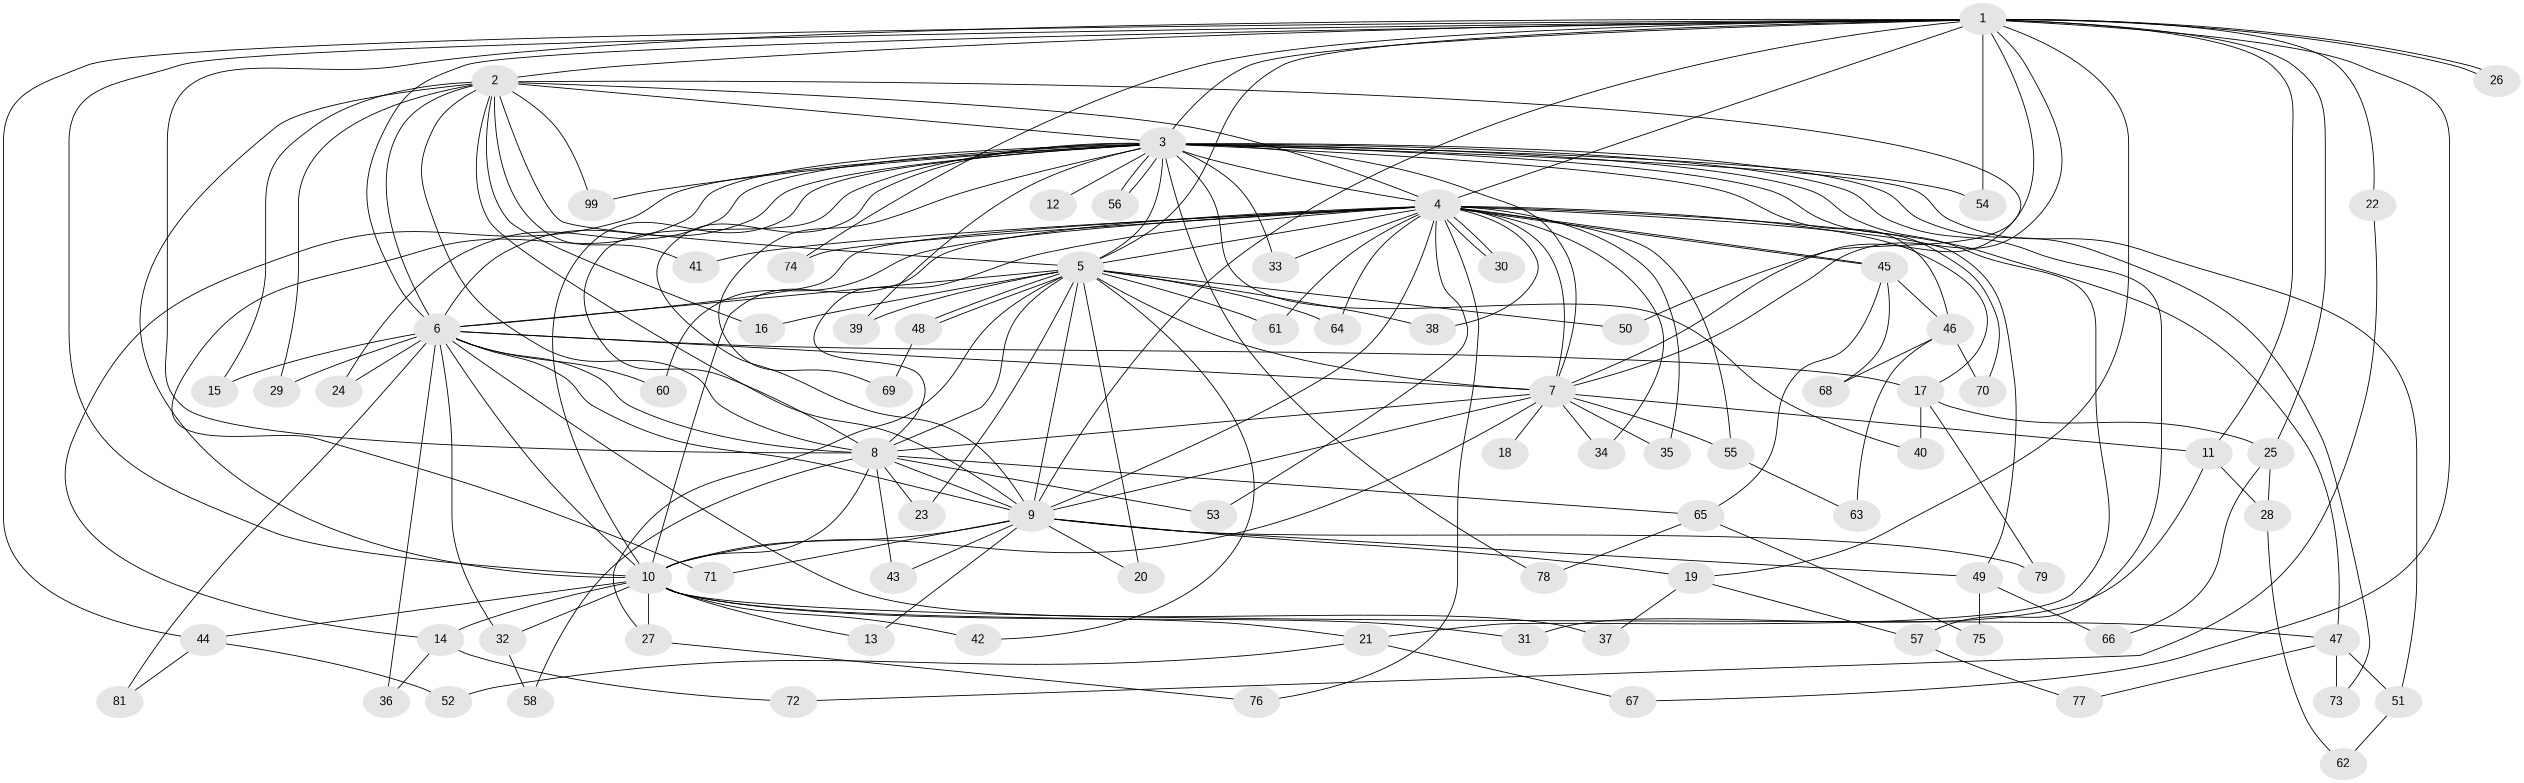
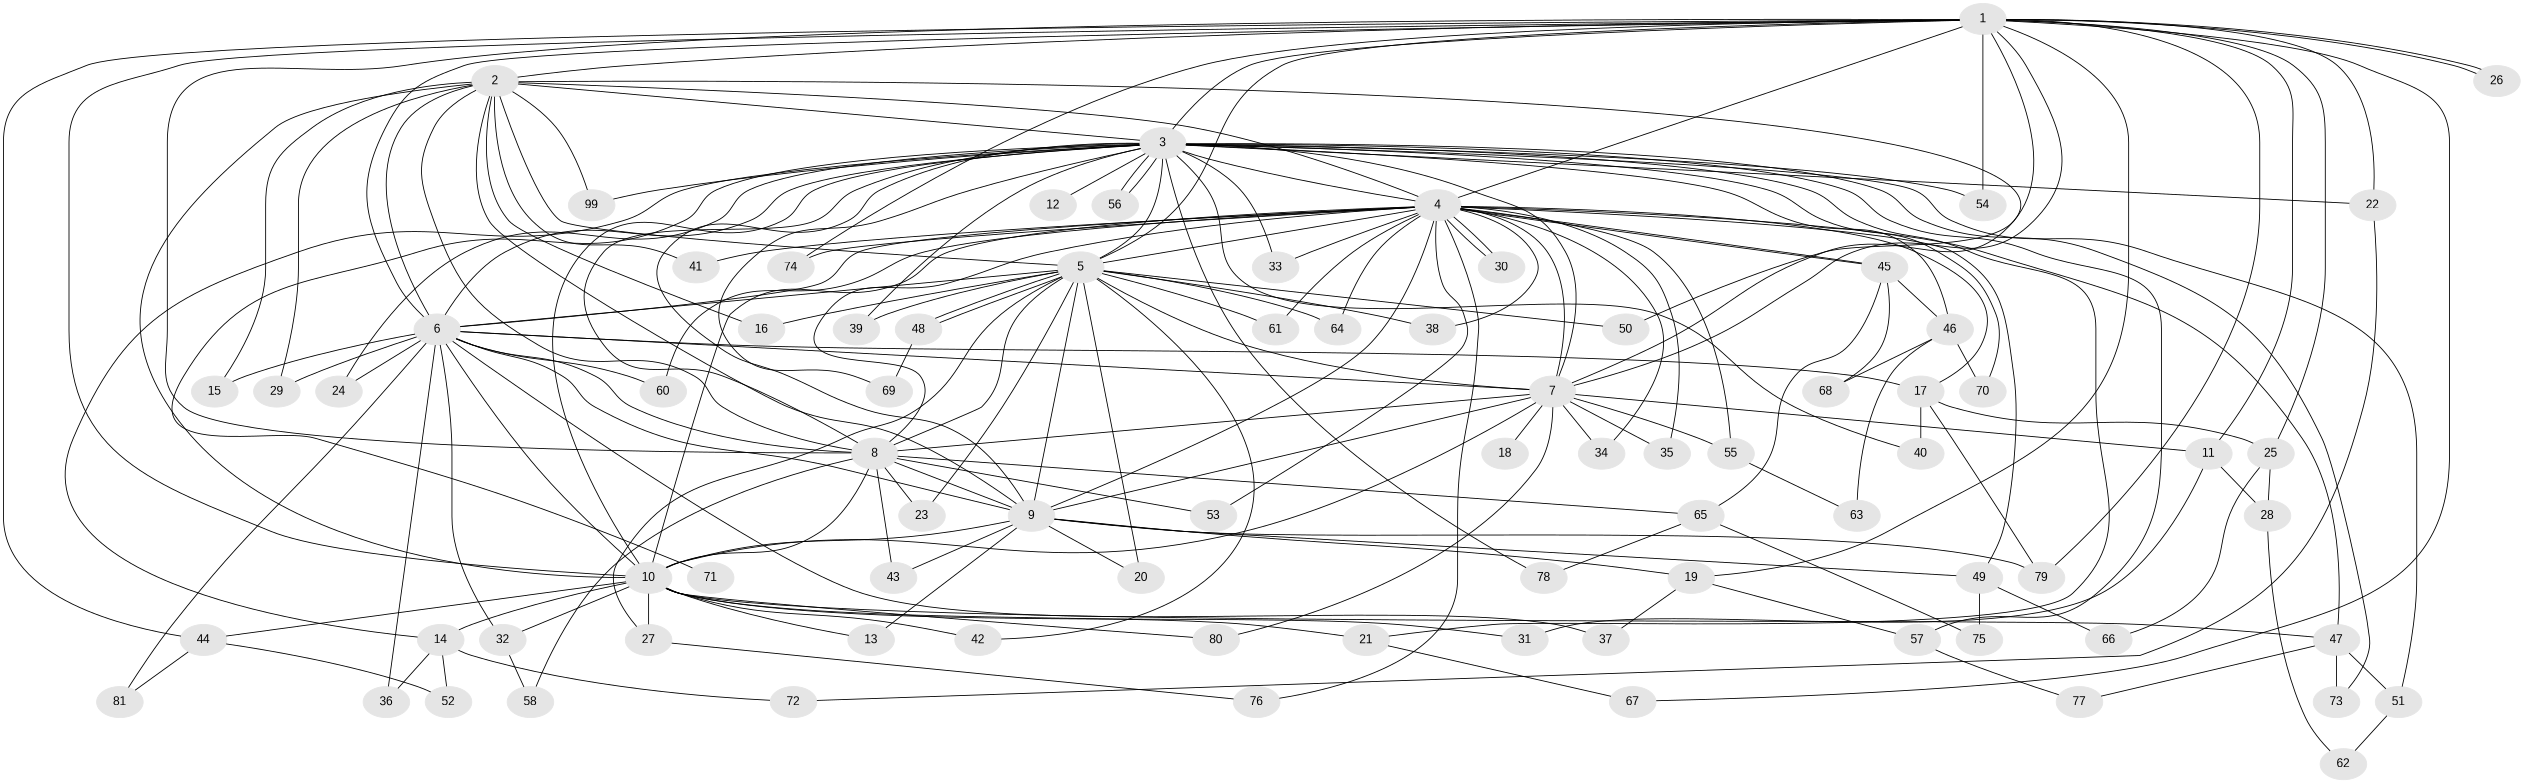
  graph {
    fontname="Liberation Sans"
    node [color=gray90 fontname="Liberation Sans" style=filled]
    edge [fontname="Liberation Sans"]
    1
    2
    3
    4
    5
    6
    7
    8
    9
    10
    11
    19
    22
    25
    26
    44
    50
    54
    67
    74
    15
    16
    29
    41
    n25 [label=99]
    12
    14
    21
    24
    33
    39
    40
    46
    51
    56
    57
    69
    70
    71
    73
    78
    17
    30
    34
    35
    38
    45
    47
    49
    53
    55
    60
    61
    64
    76
    20
    23
    27
    42
    48
    32
    36
    37
    81
    18
+   80
    43
    58
    65
    13
    79
    31
    28
    72
    66
    52
    63
    68
    62
    77
    75
    1 -- 2
    1 -- 3
    1 -- 4
    1 -- 5
    1 -- 6
    1 -- 7
    1 -- 8
-   1 -- 9
+   1 -- 79
    1 -- 10
    1 -- 11
    1 -- 19
    1 -- 22
    1 -- 25
    1 -- 26
    1 -- 26
    1 -- 44
    1 -- 50
    1 -- 54
    1 -- 67
    1 -- 74
    2 -- 3
    2 -- 4
    2 -- 5
    2 -- 6
    2 -- 7
    2 -- 8
    2 -- 9
    2 -- 10
    2 -- 15
    2 -- 16
    2 -- 29
    2 -- 41
    2 -- n25
    3 -- 4
    3 -- 5
    3 -- 6
    3 -- 7
    3 -- 8
    3 -- 9
    3 -- 10
+   3 -- 22
    3 -- 54
    3 -- n25
    3 -- 12
    3 -- 14
    3 -- 21
    3 -- 24
    3 -- 33
    3 -- 39
    3 -- 40
    3 -- 46
    3 -- 51
    3 -- 56
    3 -- 56
    3 -- 57
    3 -- 69
    3 -- 70
    3 -- 71
    3 -- 73
    3 -- 78
    4 -- 5
    4 -- 6
    4 -- 7
    4 -- 8
    4 -- 9
    4 -- 10
    4 -- 74
    4 -- 41
    4 -- 33
    4 -- 17
    4 -- 30
    4 -- 30
    4 -- 34
    4 -- 35
    4 -- 38
    4 -- 45
    4 -- 45
    4 -- 47
    4 -- 49
    4 -- 53
    4 -- 55
    4 -- 60
    4 -- 61
    4 -- 64
    4 -- 76
    5 -- 6
    5 -- 7
    5 -- 8
    5 -- 9
    5 -- 50
    5 -- 16
    5 -- 39
    5 -- 38
    5 -- 61
    5 -- 64
    5 -- 20
    5 -- 23
    5 -- 27
    5 -- 42
    5 -- 48
    5 -- 48
    6 -- 7
    6 -- 8
    6 -- 9
    6 -- 10
    6 -- 15
    6 -- 29
    6 -- 24
    6 -- 17
    6 -- 60
    6 -- 32
    6 -- 36
    6 -- 37
    6 -- 81
    7 -- 8
    7 -- 9
    7 -- 10
    7 -- 11
    7 -- 34
    7 -- 35
    7 -- 55
    7 -- 18
+   7 -- 80
    8 -- 9
    8 -- 10
    8 -- 53
    8 -- 23
    8 -- 43
    8 -- 58
    8 -- 65
    9 -- 10
    9 -- 19
-   9 -- 71
    9 -- 49
    9 -- 20
    9 -- 43
    9 -- 13
    9 -- 79
    10 -- 44
    10 -- 14
    10 -- 21
    10 -- 47
    10 -- 27
    10 -- 42
    10 -- 32
+   10 -- 80
    10 -- 13
    10 -- 31
    11 -- 31
    11 -- 28
    19 -- 57
    19 -- 37
    22 -- 72
    25 -- 28
    25 -- 66
    44 -- 81
    44 -- 52
    14 -- 36
    14 -- 72
    21 -- 67
-   21 -- 52
+   14 -- 52
    46 -- 70
    46 -- 63
    46 -- 68
    51 -- 62
    57 -- 77
    17 -- 25
    17 -- 40
    17 -- 79
    45 -- 46
    45 -- 65
    45 -- 68
    47 -- 51
    47 -- 73
    47 -- 77
    49 -- 66
    49 -- 75
    55 -- 63
    27 -- 76
    48 -- 69
    32 -- 58
    65 -- 78
    65 -- 75
    28 -- 62
  }
